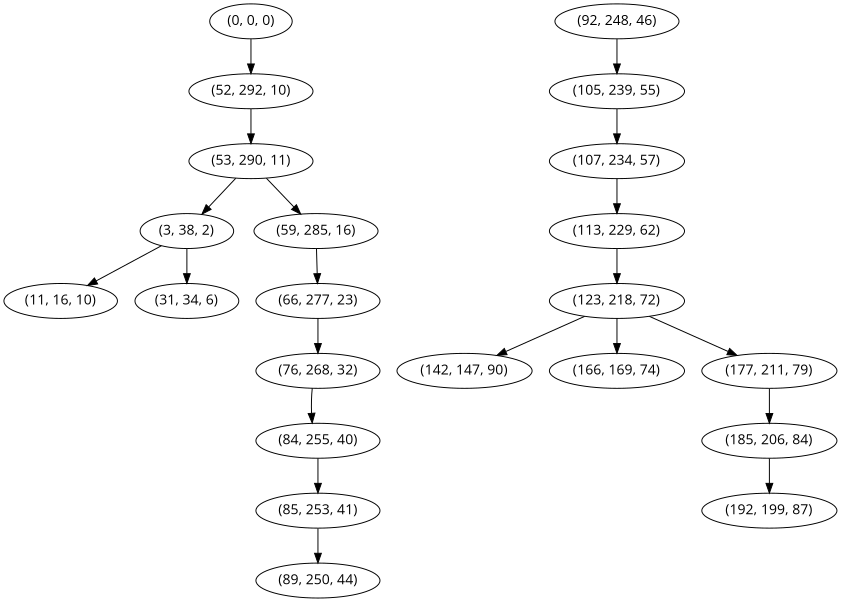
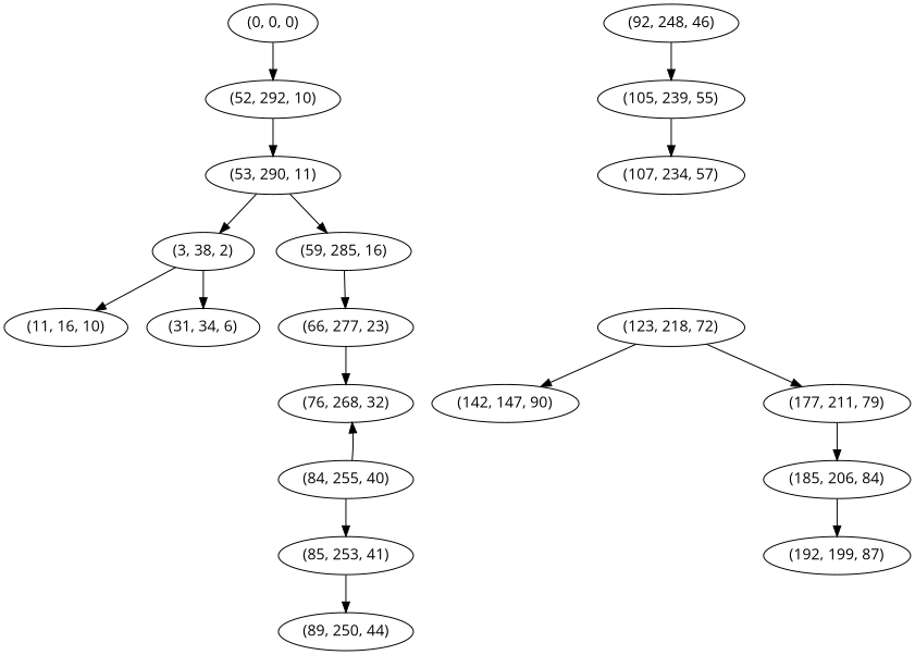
  digraph {
    fontname="Open Sans"
    node [fontname="Open Sans"]
    edge [fontname="Open Sans"]
    "(0, 0, 0)"
    "(52, 292, 10)"
    "(3, 38, 2)"
    "(11, 16, 10)"
    "(31, 34, 6)"
    "(53, 290, 11)"
    "(59, 285, 16)"
    "(66, 277, 23)"
    "(76, 268, 32)"
    "(84, 255, 40)"
    "(85, 253, 41)"
    "(89, 250, 44)"
    "(92, 248, 46)"
    "(105, 239, 55)"
    "(107, 234, 57)"
-   "(113, 229, 62)"
    "(123, 218, 72)"
    "(142, 147, 90)"
-   "(166, 169, 74)"
    "(177, 211, 79)"
    "(185, 206, 84)"
    "(192, 199, 87)"
    "(0, 0, 0)" -> "(52, 292, 10)"
    "(52, 292, 10)" -> "(53, 290, 11)"
    "(3, 38, 2)" -> "(11, 16, 10)"
    "(3, 38, 2)" -> "(31, 34, 6)"
    "(53, 290, 11)" -> "(3, 38, 2)"
    "(53, 290, 11)" -> "(59, 285, 16)"
    "(59, 285, 16)" -> "(66, 277, 23)"
    "(66, 277, 23)" -> "(76, 268, 32)"
-   "(76, 268, 32)" -> "(84, 255, 40)"
+   "(84, 255, 40)" -> "(76, 268, 32)"
    "(84, 255, 40)" -> "(85, 253, 41)"
    "(85, 253, 41)" -> "(89, 250, 44)"
    "(92, 248, 46)" -> "(105, 239, 55)"
    "(105, 239, 55)" -> "(107, 234, 57)"
-   "(107, 234, 57)" -> "(113, 229, 62)"
-   "(113, 229, 62)" -> "(123, 218, 72)"
    "(123, 218, 72)" -> "(142, 147, 90)"
-   "(123, 218, 72)" -> "(166, 169, 74)"
    "(123, 218, 72)" -> "(177, 211, 79)"
    "(177, 211, 79)" -> "(185, 206, 84)"
    "(185, 206, 84)" -> "(192, 199, 87)"
  }
